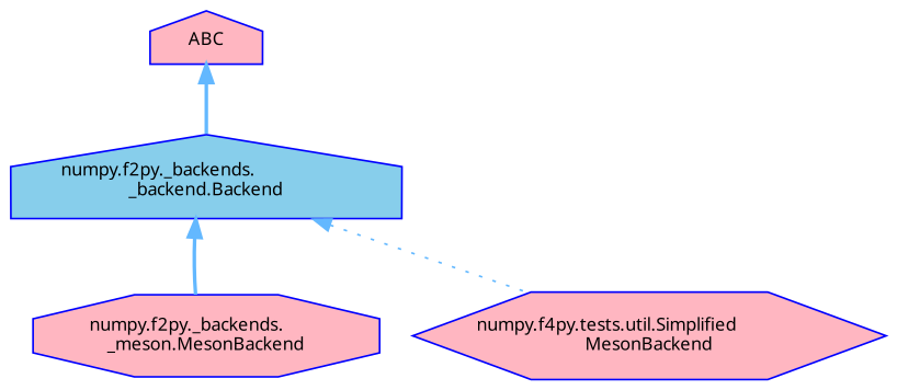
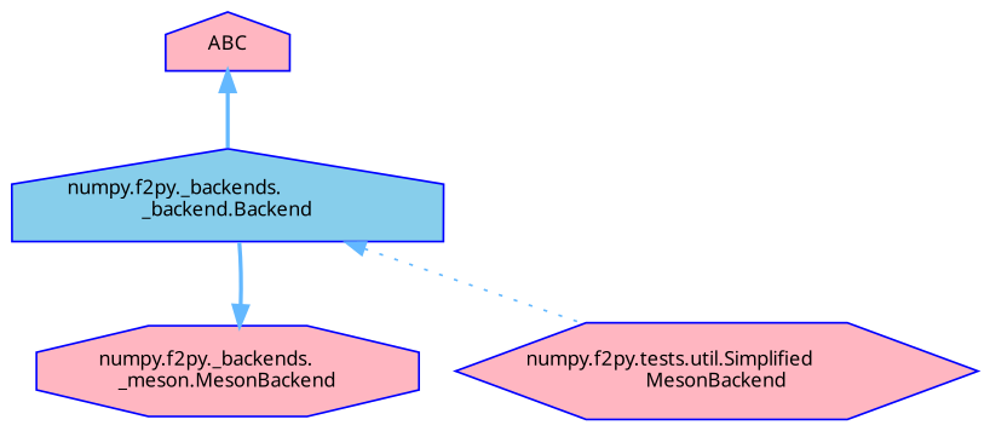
  digraph {
    fontname="Noto Sans"
    node [color=blue fillcolor=lightpink fontname="Noto Sans" fontsize=10 shape=house style=filled]
    edge [color=steelblue1 dir=back fontname="Noto Sans" fontsize=10 labelfontname=Helvetica labelfontsize=10 style=bold]
-   n1 [fontcolor=black height=0.2 label="numpy.f4py.tests.util.Simplified\lMesonBackend" shape=hexagon width=0.4]
+   n1 [fontcolor=black height=0.2 label="numpy.f2py.tests.util.Simplified\lMesonBackend" shape=hexagon width=0.4]
    n2 [height=0.2 label="numpy.f2py._backends.\l_meson.MesonBackend" shape=octagon width=0.4]
    n3 [fillcolor=skyblue height=0.2 label="numpy.f2py._backends.\l_backend.Backend" width=0.4]
    n4 [height=0.2 label=ABC width=0.4]
    n3 -> n1 [style=dotted]
-   n3 -> n2
+   n2 -> n3
    n4 -> n3
  }
